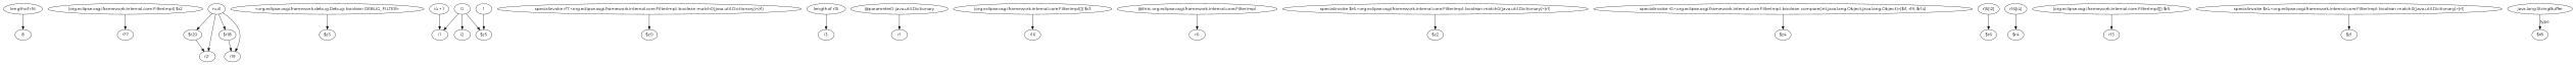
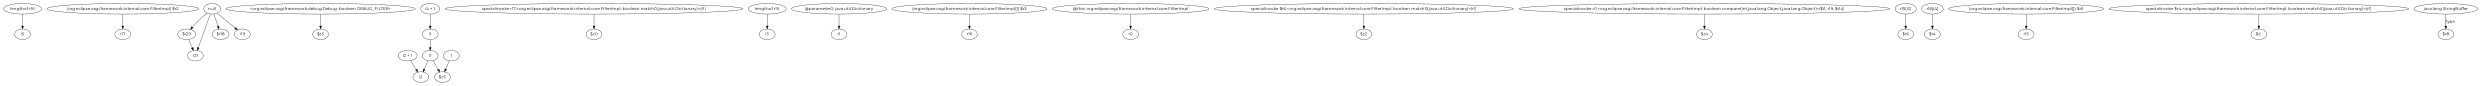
  digraph {
    fontname=Montserrat
    node [fontname=Montserrat]
    edge [fontname=Montserrat]
    n1 [label="lengthof r16"]
    n2 [label=i5]
    n3 [label="(org.eclipse.osgi.framework.internal.core.FilterImpl) $r2"]
-   n4 [label=r27]
+   n4 [label=r17]
    n5 [label=null]
    n6 [label="$r20"]
    n7 [label=r21]
    n8 [label="$r18"]
    n9 [label=r19]
    n10 [label="<org.eclipse.osgi.framework.debug.Debug: boolean DEBUG_FILTER>"]
    n11 [label="$z3"]
    n12 [label=0]
    n13 [label=i1]
    n14 [label=i2]
    n15 [label="$z5"]
+   n16 [label="i2 + 1"]
    n17 [label="specialinvoke r17.<org.eclipse.osgi.framework.internal.core.FilterImpl: boolean match0(java.util.Dictionary)>(r1)"]
    n18 [label="$z0"]
    n19 [label=1]
    n20 [label="i4 + 1"]
    n21 [label="lengthof r15"]
    n22 [label=i3]
    n23 [label="@parameter0: java.util.Dictionary"]
    n24 [label=r1]
    n25 [label="(org.eclipse.osgi.framework.internal.core.FilterImpl[]) $r3"]
    n26 [label=r16]
    n27 [label="@this: org.eclipse.osgi.framework.internal.core.FilterImpl"]
    n28 [label=r0]
    n29 [label="specialinvoke $r6.<org.eclipse.osgi.framework.internal.core.FilterImpl: boolean match0(java.util.Dictionary)>(r1)"]
    n30 [label="$z2"]
    n31 [label="specialinvoke r0.<org.eclipse.osgi.framework.internal.core.FilterImpl: boolean compare(int,java.lang.Object,java.lang.Object)>($i1, r19, $r14)"]
    n32 [label="$z4"]
    n33 [label="r15[i2]"]
    n34 [label="$r6"]
    n35 [label="r16[i4]"]
    n36 [label="$r4"]
    n37 [label="(org.eclipse.osgi.framework.internal.core.FilterImpl[]) $r5"]
    n38 [label=r15]
    n39 [label="specialinvoke $r4.<org.eclipse.osgi.framework.internal.core.FilterImpl: boolean match0(java.util.Dictionary)>(r1)"]
    n40 [label="$z1"]
    n41 [label="java.lang.StringBuffer"]
    n42 [label="$r8"]
    n1 -> n2
    n3 -> n4
    n5 -> n6
    n5 -> n7
    n5 -> n8
    n5 -> n9
    n6 -> n7
-   n8 -> n9
    n10 -> n11
-   n12 -> n13
+   n13 -> n12
    n12 -> n14
    n12 -> n15
+   n16 -> n14
    n17 -> n18
    n19 -> n15
    n20 -> n13
    n21 -> n22
    n23 -> n24
    n25 -> n26
    n27 -> n28
    n29 -> n30
    n31 -> n32
    n33 -> n34
    n35 -> n36
    n37 -> n38
    n39 -> n40
    n41 -> n42 [label=type]
  }
